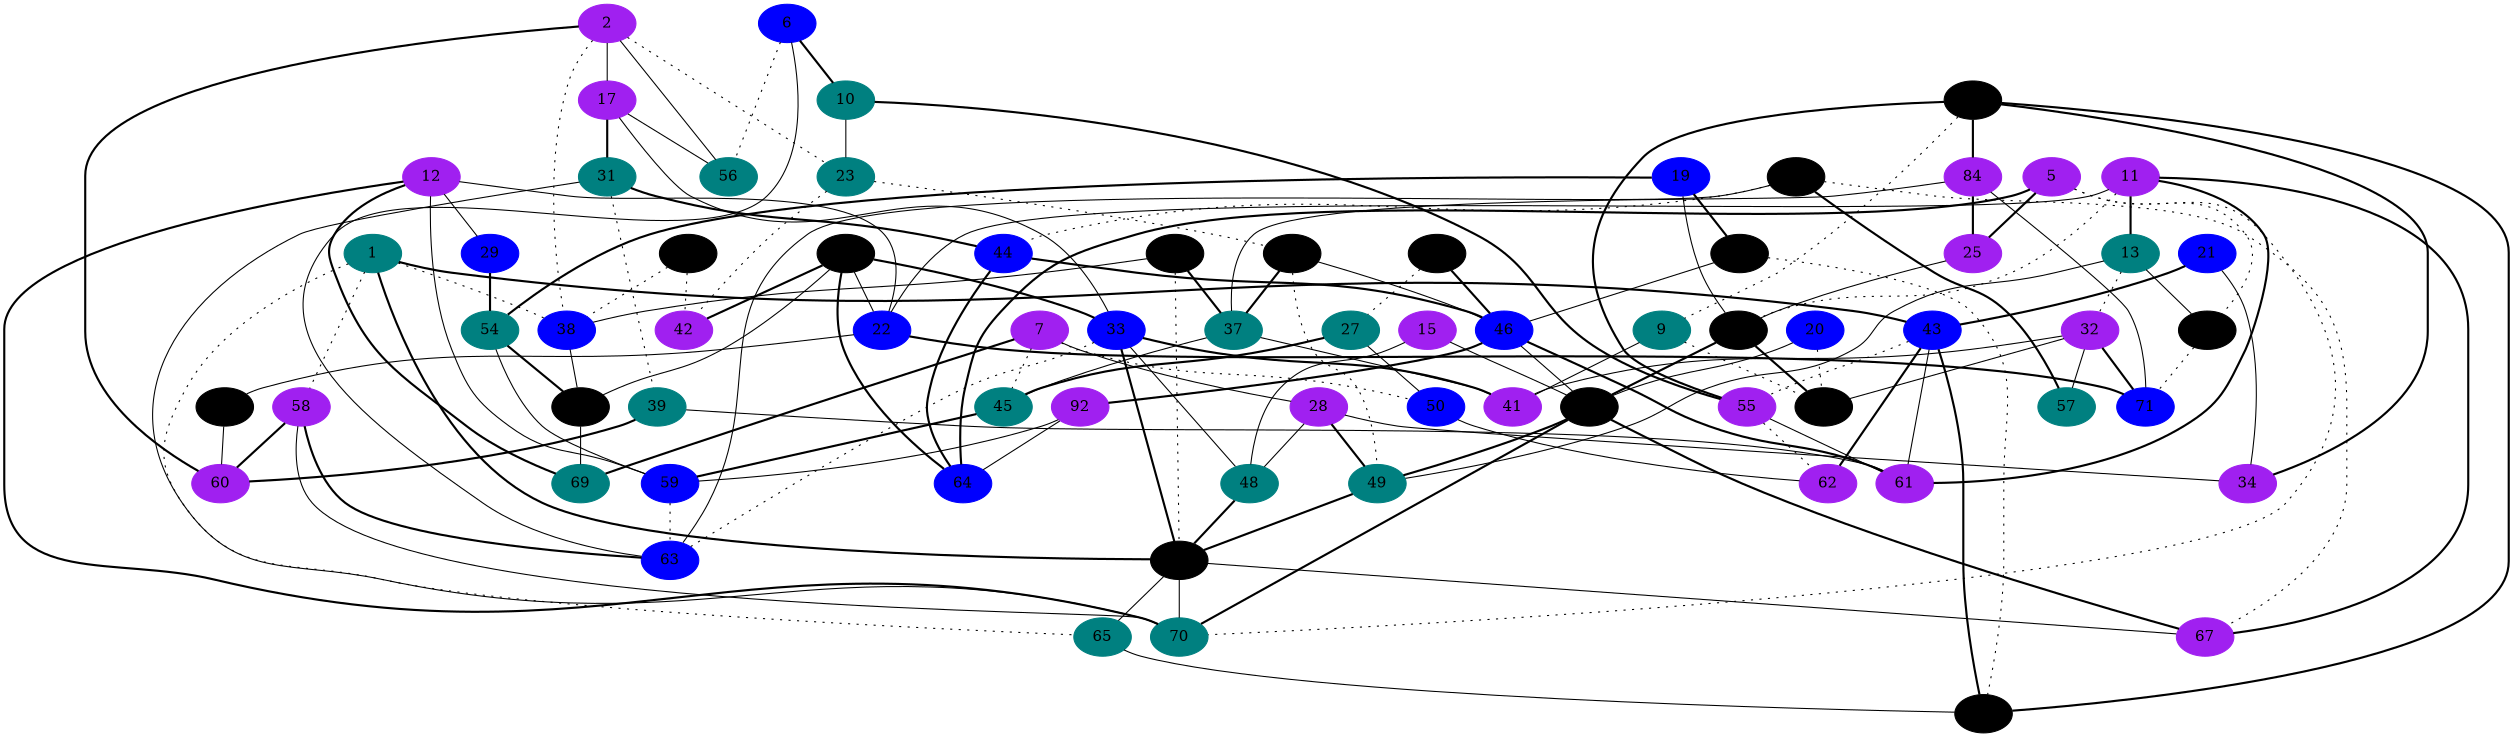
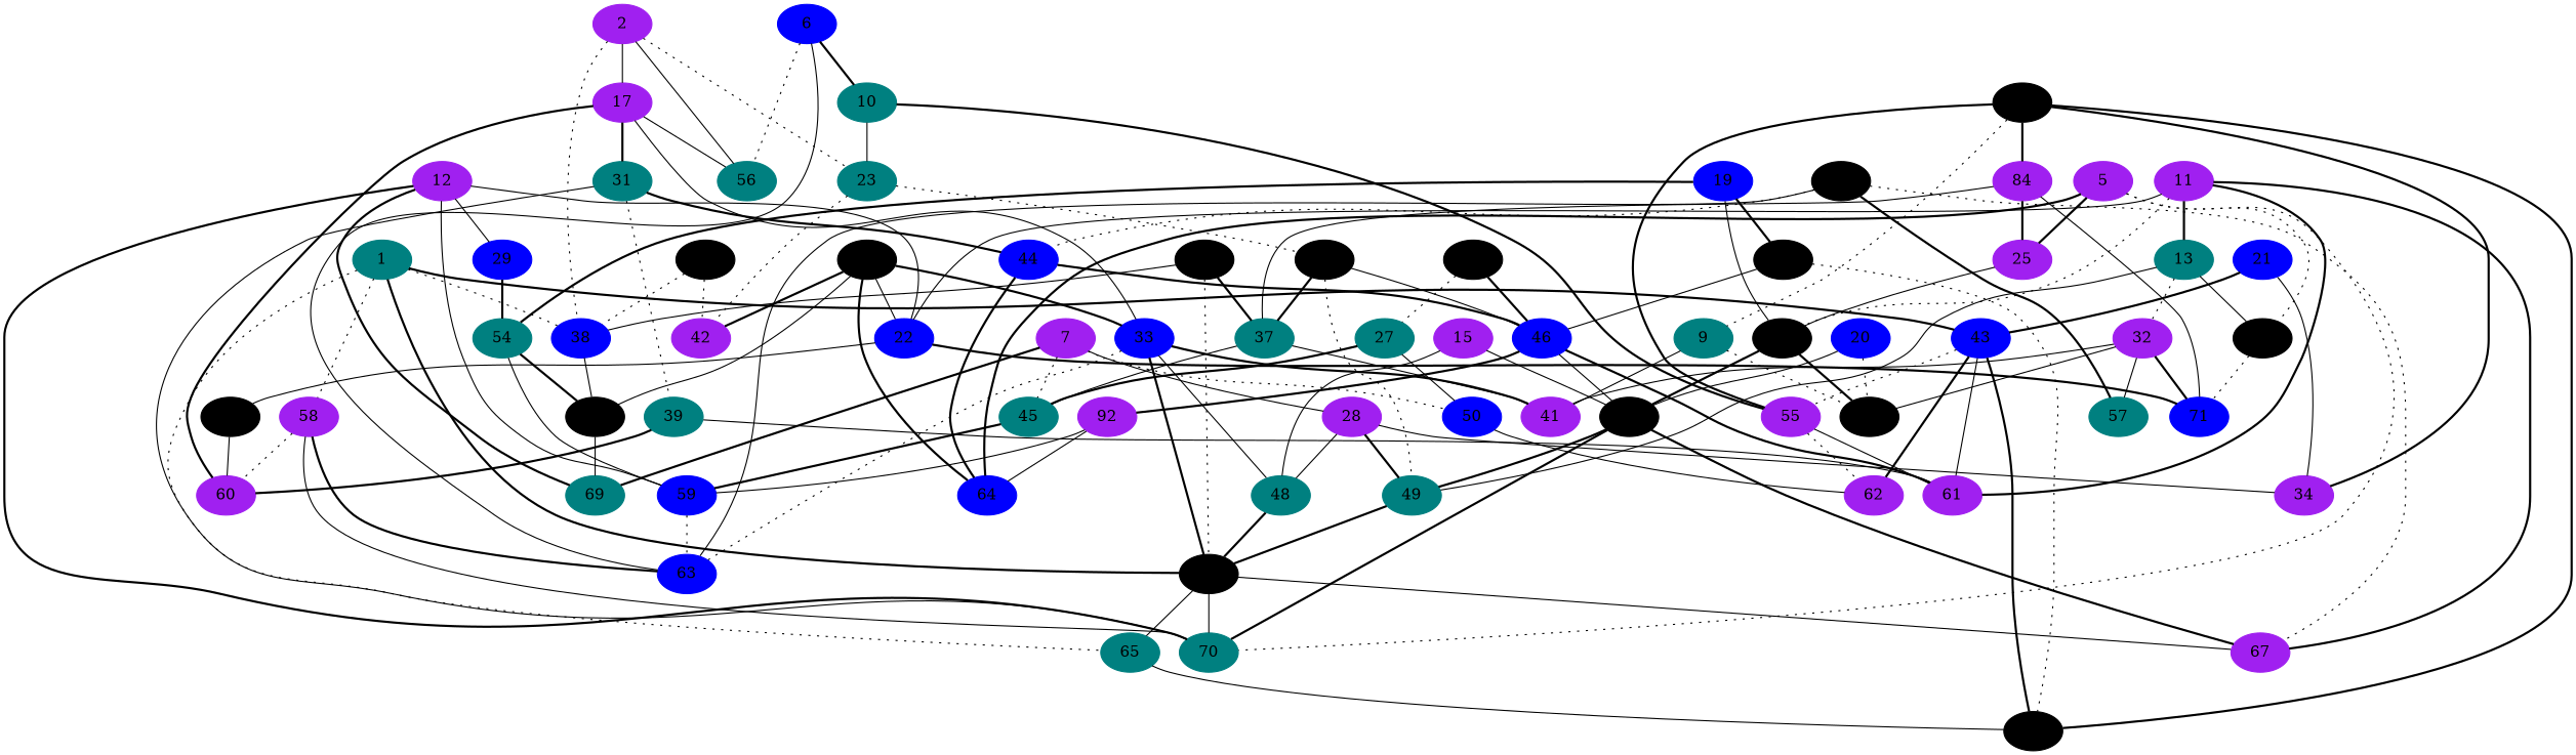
  graph {
    node [color=purple style=filled]
    edge [style=bold]
    1 [color=teal]
    38 [color=blue]
    43 [color=blue]
    53 [color=black]
    58
    65 [color=teal]
    66 [color=black]
    55
    68 [color=black]
    61
    62
    70 [color=teal]
    67
    63 [color=blue]
    60
    2
    17
    23 [color=teal]
    56 [color=teal]
    33 [color=blue]
    31 [color=teal]
    42
    24 [color=black]
    3 [color=black]
    22 [color=blue]
    64 [color=blue]
    71 [color=blue]
    40 [color=black]
    41
    48 [color=teal]
    69 [color=teal]
    4 [color=black]
    37 [color=teal]
    45 [color=teal]
    5
    25
    51 [color=black]
    35 [color=black]
    6 [color=blue]
    10 [color=teal]
    7
    28
    50 [color=blue]
    34
    49 [color=teal]
    59 [color=blue]
    8 [color=black]
    9 [color=teal]
    n49 [label=84]
    36 [color=black]
    11
    13 [color=teal]
    32
    47 [color=black]
    12
    29 [color=blue]
    54 [color=teal]
    57 [color=teal]
    15
    16 [color=black]
    44 [color=blue]
    39 [color=teal]
    18 [color=black]
    27 [color=teal]
    46 [color=blue]
    n66 [label=92]
    19 [color=blue]
    30 [color=black]
    20 [color=blue]
    21 [color=blue]
    26 [color=black]
    1 -- 38 [style=dotted]
    1 -- 43
    1 -- 53
    1 -- 58 [style=dotted]
    1 -- 65 [style=dotted]
    38 -- 66 [style=solid]
    43 -- 55 [style=dotted]
    43 -- 68
    43 -- 61 [style=solid]
    43 -- 62
    53 -- 65 [style=solid]
    53 -- 70 [style=solid]
    53 -- 67 [style=solid]
    58 -- 70 [style=solid]
    58 -- 63
-   58 -- 60
+   58 -- 60 [style=dotted]
    65 -- 68 [style=solid]
    66 -- 69 [style=solid]
    55 -- 61 [style=solid]
    55 -- 62 [style=dotted]
    2 -- 38 [style=dotted]
    2 -- 17 [style=solid]
    2 -- 23 [style=dotted]
    2 -- 56 [style=solid]
-   2 -- 60
+   17 -- 60
    17 -- 56 [style=solid]
    17 -- 33 [style=solid]
    17 -- 31
    23 -- 42 [style=dotted]
    23 -- 24 [style=dotted]
    33 -- 53
    33 -- 63 [style=dotted]
    33 -- 41
    33 -- 48 [style=solid]
    31 -- 70 [style=solid]
    31 -- 44
    31 -- 39 [style=dotted]
    24 -- 37
    24 -- 49 [style=dotted]
    24 -- 46 [style=solid]
    3 -- 66 [style=solid]
    3 -- 33
    3 -- 42
    3 -- 22 [style=solid]
    3 -- 64
    22 -- 71
    22 -- 40 [style=solid]
    40 -- 60 [style=solid]
    48 -- 53
    4 -- 38 [style=solid]
    4 -- 53 [style=dotted]
    4 -- 37
    37 -- 41 [style=solid]
    37 -- 45 [style=solid]
    45 -- 59
    5 -- 70 [style=dotted]
    5 -- 64
    5 -- 25
    5 -- 51 [style=dotted]
    25 -- 35 [style=solid]
    51 -- 71 [style=dotted]
    35 -- 36
    35 -- 47
    6 -- 63 [style=solid]
    6 -- 56 [style=dotted]
    6 -- 10
    10 -- 55
    10 -- 23 [style=solid]
    7 -- 69
    7 -- 45 [style=dotted]
    7 -- 28 [style=solid]
    7 -- 50 [style=dotted]
    28 -- 48 [style=solid]
    28 -- 34 [style=solid]
    28 -- 49
    50 -- 62 [style=solid]
    49 -- 53
    59 -- 63 [style=dotted]
    8 -- 55
    8 -- 68
    8 -- 34
    8 -- 9 [style=dotted]
    8 -- n49
    9 -- 41 [style=solid]
    9 -- 36 [style=dotted]
    n49 -- 71 [style=solid]
    n49 -- 37 [style=solid]
    n49 -- 25
    11 -- 61
    11 -- 67
    11 -- 22 [style=solid]
    11 -- 35 [style=dotted]
    11 -- 13
    13 -- 51 [style=solid]
    13 -- 49 [style=solid]
    13 -- 32 [style=dotted]
    32 -- 71
    32 -- 41 [style=solid]
    32 -- 36 [style=solid]
    32 -- 57 [style=solid]
    47 -- 70
    47 -- 67
    47 -- 49
    12 -- 70
    12 -- 22 [style=solid]
    12 -- 69
    12 -- 59 [style=solid]
    12 -- 29 [style=solid]
    29 -- 54
    54 -- 66
    54 -- 59 [style=solid]
    15 -- 48 [style=solid]
    15 -- 47 [style=solid]
    16 -- 38 [style=dotted]
    16 -- 42 [style=dotted]
    44 -- 64
    44 -- 46
    39 -- 61 [style=solid]
    39 -- 60
    18 -- 27 [style=dotted]
    18 -- 46
    27 -- 45
    27 -- 50 [style=solid]
    46 -- 61
    46 -- 47 [style=solid]
    46 -- n66
    n66 -- 64 [style=solid]
    n66 -- 59 [style=solid]
    19 -- 35 [style=solid]
    19 -- 54
    19 -- 30
    30 -- 68 [style=dotted]
    30 -- 46 [style=solid]
    20 -- 36 [style=dotted]
    20 -- 47 [style=solid]
    21 -- 43
    21 -- 34 [style=solid]
    26 -- 67 [style=dotted]
    26 -- 63 [style=solid]
    26 -- 57
    26 -- 44 [style=dotted]
  }
